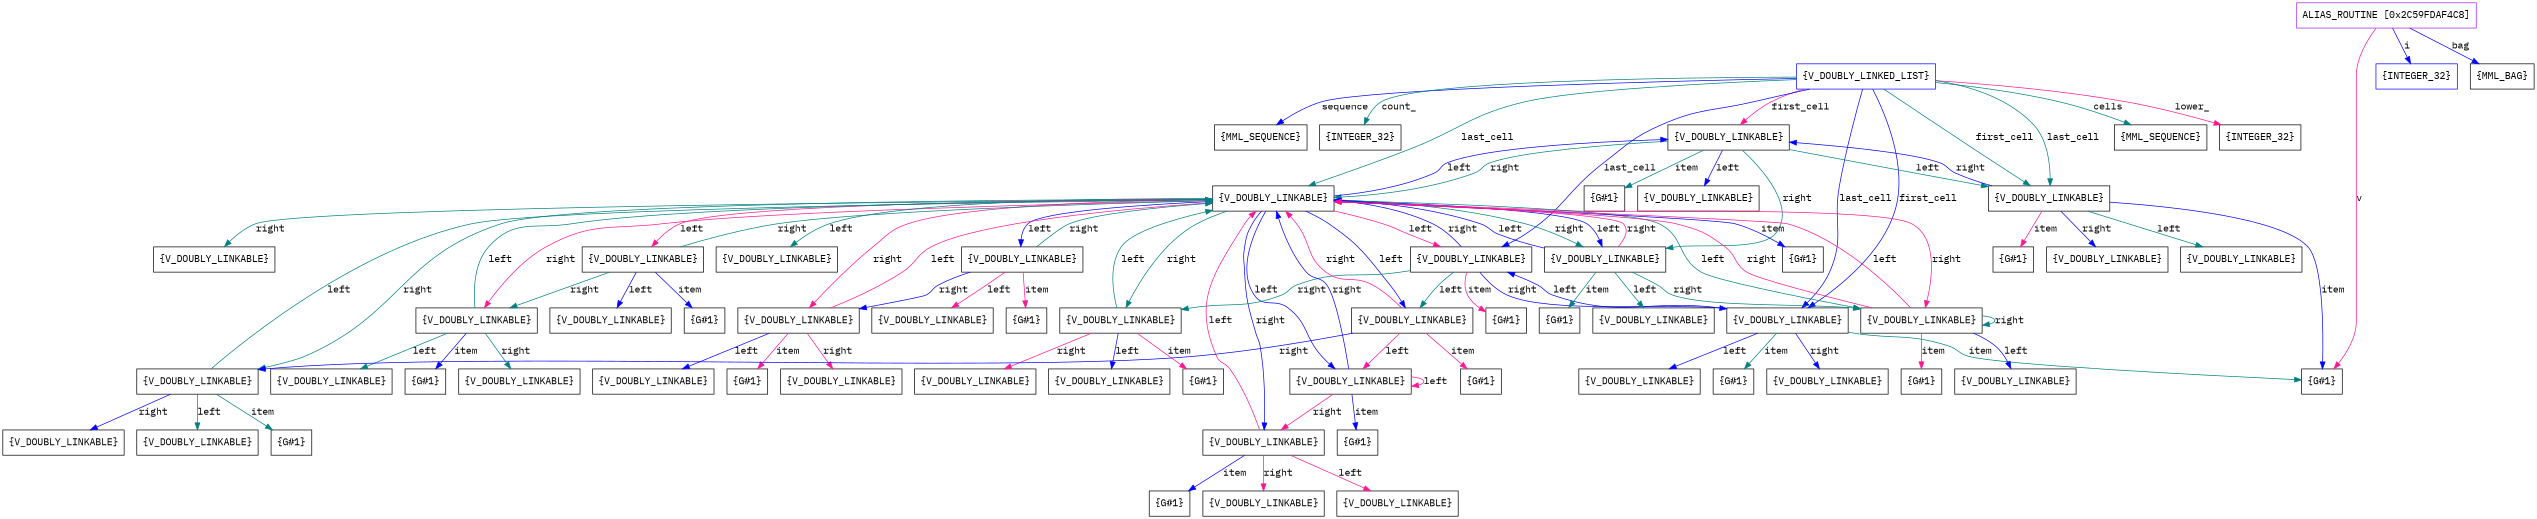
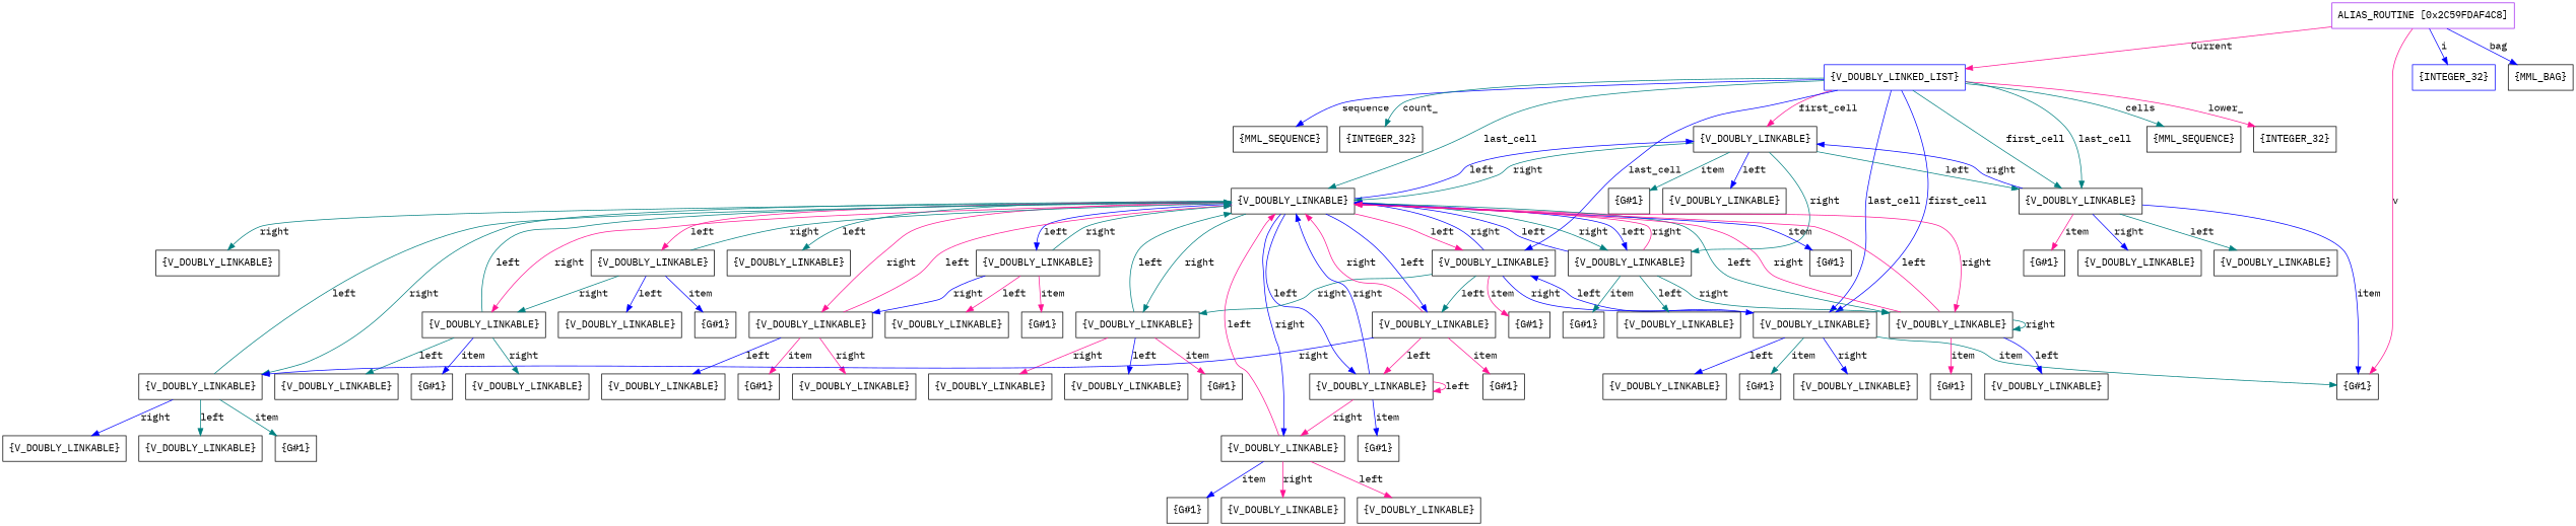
  digraph {
    fontname="IBM Plex Mono"
    node [fontname="IBM Plex Mono" shape=box]
    edge [color=blue fontname="IBM Plex Mono"]
    n1 [color=purple label=<ALIAS_ROUTINE [0x2C59FDAF4C8]>]
    n2 [color=blue label=<{V_DOUBLY_LINKED_LIST}>]
    n3 [label=<{G#1}>]
    n4 [color=blue label=<{INTEGER_32}>]
    n5 [label=<{MML_BAG}>]
    n6 [label=<{INTEGER_32}>]
    n7 [label=<{MML_SEQUENCE}>]
    n8 [label=<{INTEGER_32}>]
    n9 [label=<{V_DOUBLY_LINKABLE}>]
    n10 [label=<{V_DOUBLY_LINKABLE}>]
    n11 [label=<{V_DOUBLY_LINKABLE}>]
    n12 [label=<{V_DOUBLY_LINKABLE}>]
    n13 [label=<{V_DOUBLY_LINKABLE}>]
    n14 [label=<{MML_SEQUENCE}>]
    n15 [label=<{G#1}>]
    n16 [label=<{V_DOUBLY_LINKABLE}>]
    n17 [label=<{V_DOUBLY_LINKABLE}>]
    n18 [label=<{V_DOUBLY_LINKABLE}>]
    n19 [label=<{G#1}>]
    n20 [label=<{V_DOUBLY_LINKABLE}>]
    n21 [label=<{V_DOUBLY_LINKABLE}>]
    n22 [label=<{V_DOUBLY_LINKABLE}>]
    n23 [label=<{V_DOUBLY_LINKABLE}>]
    n24 [label=<{V_DOUBLY_LINKABLE}>]
    n25 [label=<{V_DOUBLY_LINKABLE}>]
    n26 [label=<{V_DOUBLY_LINKABLE}>]
    n27 [label=<{V_DOUBLY_LINKABLE}>]
    n28 [label=<{V_DOUBLY_LINKABLE}>]
    n29 [label=<{V_DOUBLY_LINKABLE}>]
    n30 [label=<{V_DOUBLY_LINKABLE}>]
    n31 [label=<{G#1}>]
    n32 [label=<{G#1}>]
    n33 [label=<{V_DOUBLY_LINKABLE}>]
    n34 [label=<{V_DOUBLY_LINKABLE}>]
    n35 [label=<{G#1}>]
    n36 [label=<{V_DOUBLY_LINKABLE}>]
    n37 [label=<{V_DOUBLY_LINKABLE}>]
    n38 [label=<{G#1}>]
    n39 [label=<{V_DOUBLY_LINKABLE}>]
    n40 [label=<{G#1}>]
    n41 [label=<{V_DOUBLY_LINKABLE}>]
    n42 [label=<{G#1}>]
    n43 [label=<{V_DOUBLY_LINKABLE}>]
    n44 [label=<{V_DOUBLY_LINKABLE}>]
    n45 [label=<{G#1}>]
    n46 [label=<{V_DOUBLY_LINKABLE}>]
    n47 [label=<{V_DOUBLY_LINKABLE}>]
    n48 [label=<{G#1}>]
    n49 [label=<{V_DOUBLY_LINKABLE}>]
    n50 [label=<{V_DOUBLY_LINKABLE}>]
    n51 [label=<{G#1}>]
    n52 [label=<{V_DOUBLY_LINKABLE}>]
    n53 [label=<{V_DOUBLY_LINKABLE}>]
    n54 [label=<{G#1}>]
    n55 [label=<{V_DOUBLY_LINKABLE}>]
    n56 [label=<{V_DOUBLY_LINKABLE}>]
    n57 [label=<{G#1}>]
    n58 [label=<{G#1}>]
    n59 [label=<{G#1}>]
    n60 [label=<{V_DOUBLY_LINKABLE}>]
    n61 [label=<{G#1}>]
    n62 [label=<{V_DOUBLY_LINKABLE}>]
+   n1 -> n2 [color=deeppink label=<Current>]
    n1 -> n3 [color=deeppink label=<v>]
    n1 -> n4 [label=<i>]
    n1 -> n5 [label=<bag>]
    n2 -> n6 [color=deeppink label=<lower_>]
    n2 -> n7 [label=<sequence>]
    n2 -> n8 [color=teal label=<count_>]
    n2 -> n9 [color=deeppink label=<first_cell>]
    n2 -> n10 [color=teal label=<last_cell>]
    n2 -> n11 [label=<last_cell>]
    n2 -> n12 [label=<first_cell>]
    n2 -> n12 [label=<last_cell>]
    n2 -> n13 [color=teal label=<first_cell>]
    n2 -> n13 [color=teal label=<last_cell>]
    n2 -> n14 [color=teal label=<cells>]
    n9 -> n10 [color=teal label=<right>]
    n9 -> n13 [color=teal label=<left>]
    n9 -> n15 [color=teal label=<item>]
    n9 -> n16 [color=teal label=<right>]
    n9 -> n17 [label=<left>]
    n10 -> n9 [label=<left>]
    n10 -> n11 [color=deeppink label=<left>]
    n10 -> n16 [color=teal label=<right>]
    n10 -> n16 [label=<left>]
    n10 -> n18 [color=deeppink label=<right>]
    n10 -> n18 [color=teal label=<left>]
    n10 -> n19 [label=<item>]
    n10 -> n20 [color=teal label=<right>]
    n10 -> n21 [color=teal label=<right>]
    n10 -> n22 [color=teal label=<right>]
    n10 -> n23 [label=<right>]
    n10 -> n24 [color=deeppink label=<right>]
    n10 -> n25 [color=deeppink label=<right>]
    n10 -> n26 [color=teal label=<left>]
    n10 -> n27 [label=<left>]
    n10 -> n28 [label=<left>]
    n10 -> n29 [color=deeppink label=<left>]
    n10 -> n30 [label=<left>]
    n11 -> n10 [label=<right>]
    n11 -> n12 [label=<right>]
    n11 -> n21 [color=teal label=<right>]
    n11 -> n27 [color=teal label=<left>]
    n11 -> n31 [color=deeppink label=<item>]
    n12 -> n3 [color=teal label=<item>]
    n12 -> n11 [label=<left>]
    n12 -> n32 [color=teal label=<item>]
    n12 -> n33 [label=<right>]
    n12 -> n34 [label=<left>]
    n13 -> n3 [label=<item>]
    n13 -> n9 [label=<right>]
    n13 -> n35 [color=deeppink label=<item>]
    n13 -> n36 [label=<right>]
    n13 -> n37 [color=teal label=<left>]
    n16 -> n10 [color=deeppink label=<right>]
    n16 -> n10 [label=<left>]
    n16 -> n18 [color=teal label=<right>]
    n16 -> n38 [color=teal label=<item>]
    n16 -> n39 [color=teal label=<left>]
    n18 -> n10 [color=deeppink label=<right>]
    n18 -> n10 [color=deeppink label=<left>]
    n18 -> n18 [color=teal label=<right>]
    n18 -> n40 [color=deeppink label=<item>]
    n18 -> n41 [label=<left>]
    n21 -> n10 [color=teal label=<left>]
    n21 -> n42 [color=deeppink label=<item>]
    n21 -> n43 [color=deeppink label=<right>]
    n21 -> n44 [label=<left>]
    n22 -> n10 [color=teal label=<left>]
    n22 -> n45 [color=teal label=<item>]
    n22 -> n46 [label=<right>]
    n22 -> n47 [color=teal label=<left>]
    n23 -> n10 [color=deeppink label=<left>]
    n23 -> n48 [label=<item>]
    n23 -> n49 [color=deeppink label=<right>]
    n23 -> n50 [color=deeppink label=<left>]
    n24 -> n10 [color=teal label=<left>]
    n24 -> n51 [label=<item>]
    n24 -> n52 [color=teal label=<right>]
    n24 -> n53 [color=teal label=<left>]
    n25 -> n10 [color=deeppink label=<left>]
    n25 -> n54 [color=deeppink label=<item>]
    n25 -> n55 [color=deeppink label=<right>]
    n25 -> n56 [label=<left>]
    n27 -> n10 [color=deeppink label=<right>]
    n27 -> n22 [label=<right>]
    n27 -> n28 [color=deeppink label=<left>]
    n27 -> n57 [color=deeppink label=<item>]
    n28 -> n10 [label=<right>]
    n28 -> n23 [color=deeppink label=<right>]
    n28 -> n28 [color=deeppink label=<left>]
    n28 -> n58 [label=<item>]
    n29 -> n10 [color=teal label=<right>]
    n29 -> n24 [color=teal label=<right>]
    n29 -> n59 [label=<item>]
    n29 -> n60 [label=<left>]
    n30 -> n10 [color=teal label=<right>]
    n30 -> n25 [label=<right>]
    n30 -> n61 [color=deeppink label=<item>]
    n30 -> n62 [color=deeppink label=<left>]
  }
